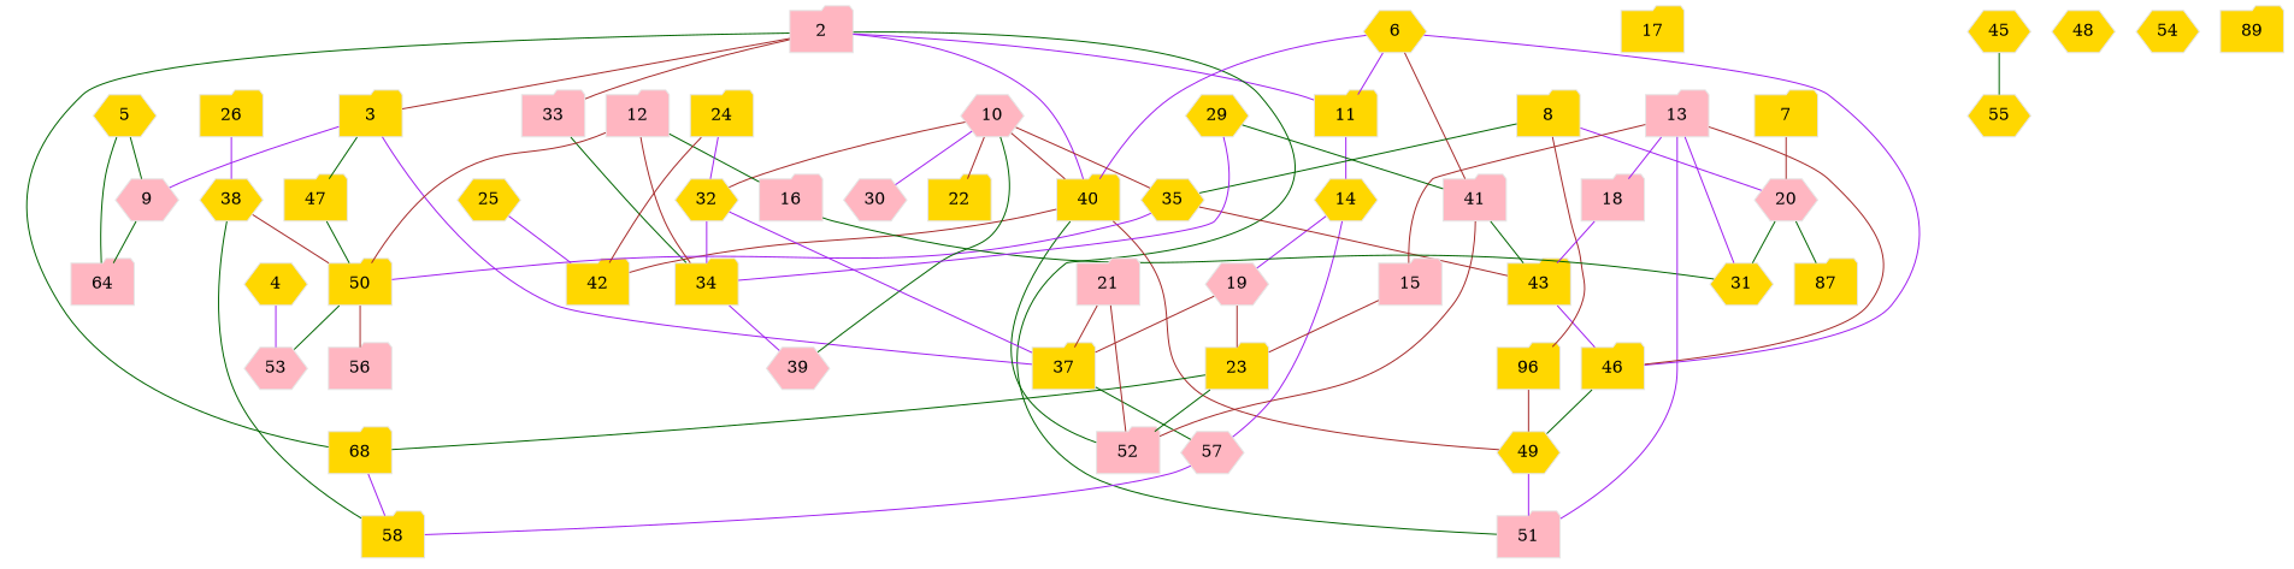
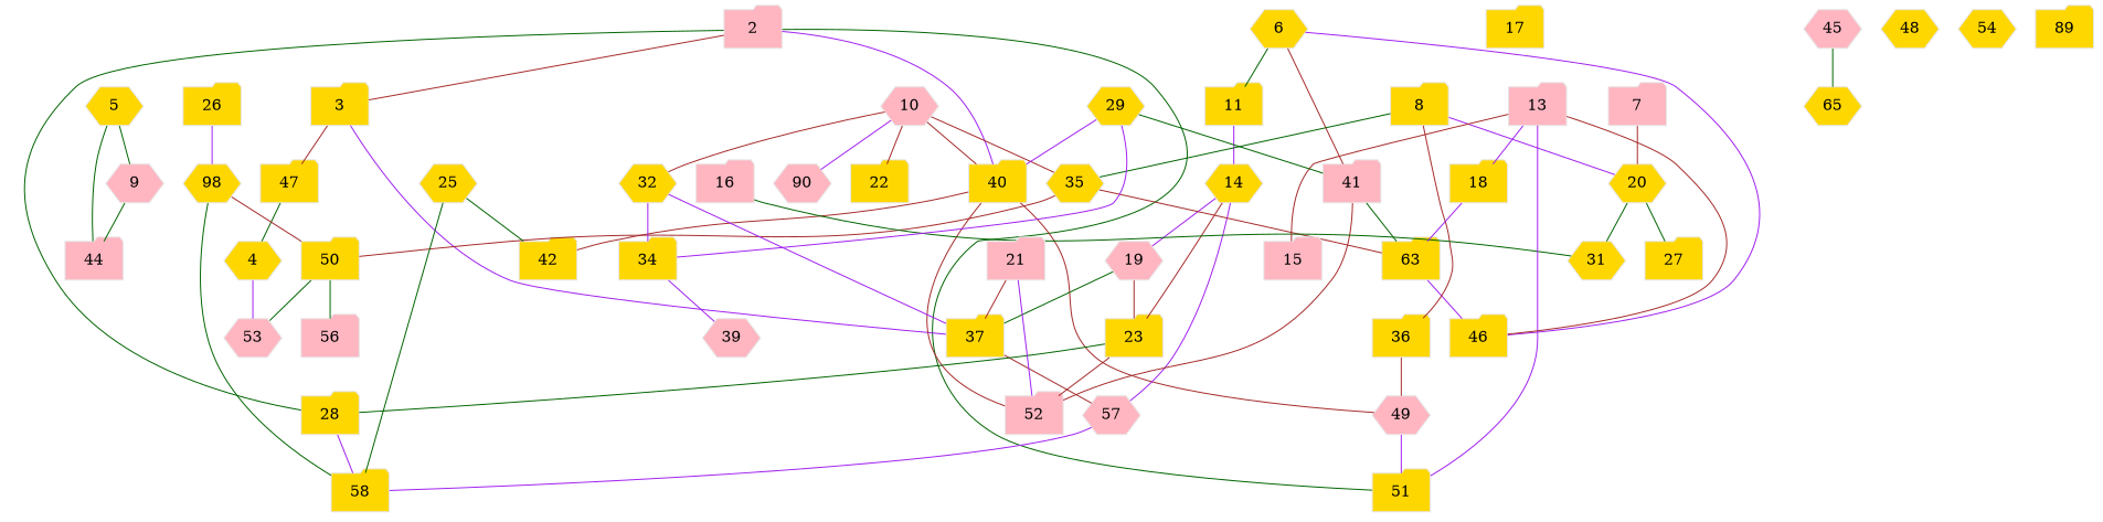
  graph {
    node [color=gray90 fillcolor=gold shape=folder style=filled]
    edge [color=brown]
    2 [fillcolor=lightpink]
    3
    11
-   28 [label=68]
-   33 [fillcolor=lightpink]
+   28
    40
-   51 [fillcolor=lightpink]
+   51
    9 [fillcolor=lightpink shape=hexagon]
    37
    47
    14 [shape=hexagon]
    58
    34
    52 [fillcolor=lightpink]
    42
-   49 [shape=hexagon]
-   44 [fillcolor=lightpink label=64]
+   49 [fillcolor=lightpink shape=hexagon]
+   44 [fillcolor=lightpink]
    57 [fillcolor=lightpink shape=hexagon]
    50
    4 [shape=hexagon]
    53 [fillcolor=lightpink shape=hexagon]
    5 [shape=hexagon]
    6 [shape=hexagon]
    41 [fillcolor=lightpink]
    46
-   43
-   7
-   20 [fillcolor=lightpink shape=hexagon]
+   43 [label=63]
+   7 [fillcolor=lightpink]
+   20 [shape=hexagon]
    31 [shape=hexagon]
-   27 [label=87]
+   27
    8
    35 [shape=hexagon]
-   36 [label=96]
+   36
    10 [fillcolor=lightpink shape=hexagon]
    22
-   30 [fillcolor=lightpink shape=hexagon]
+   30 [fillcolor=lightpink shape=hexagon label=90]
    32 [shape=hexagon]
    39 [fillcolor=lightpink shape=hexagon]
    19 [fillcolor=lightpink shape=hexagon]
-   12 [fillcolor=lightpink]
    16 [fillcolor=lightpink]
    56 [fillcolor=lightpink]
    13 [fillcolor=lightpink]
    15 [fillcolor=lightpink]
-   18 [fillcolor=lightpink]
+   18
    23
    17
    21 [fillcolor=lightpink]
-   24
    25 [shape=hexagon]
-   38 [shape=hexagon]
+   38 [shape=hexagon label=98]
    26
    29 [shape=hexagon]
-   45 [shape=hexagon]
-   55 [shape=hexagon]
+   45 [fillcolor=lightpink shape=hexagon]
+   55 [shape=hexagon label=65]
    48 [shape=hexagon]
    54 [shape=hexagon]
    n58 [label=89]
    2 -- 3
-   2 -- 11 [color=purple]
    2 -- 28 [color=darkgreen]
-   2 -- 33
    2 -- 40 [color=purple]
    2 -- 51 [color=darkgreen]
-   3 -- 9 [color=purple]
    3 -- 37 [color=purple]
-   3 -- 47 [color=darkgreen]
+   3 -- 47
    11 -- 14 [color=purple]
    28 -- 58 [color=purple]
-   33 -- 34 [color=darkgreen]
-   40 -- 52 [color=darkgreen]
+   40 -- 52
    40 -- 42
    40 -- 49
    9 -- 44 [color=darkgreen]
-   37 -- 57 [color=darkgreen]
-   47 -- 50 [color=darkgreen]
+   37 -- 57
+   47 -- 4 [color=darkgreen]
    14 -- 57 [color=purple]
    14 -- 19 [color=purple]
    34 -- 39 [color=purple]
    49 -- 51 [color=purple]
    57 -- 58 [color=purple]
    50 -- 53 [color=darkgreen]
-   50 -- 56
+   50 -- 56 [color=darkgreen]
    4 -- 53 [color=purple]
    5 -- 9 [color=darkgreen]
    5 -- 44 [color=darkgreen]
-   6 -- 11 [color=purple]
-   6 -- 40 [color=purple]
+   6 -- 11 [color=darkgreen]
+   29 -- 40 [color=purple]
    6 -- 41
    6 -- 46 [color=purple]
    41 -- 52
    41 -- 43 [color=darkgreen]
-   46 -- 49 [color=darkgreen]
    43 -- 46 [color=purple]
    7 -- 20
    20 -- 31 [color=darkgreen]
    20 -- 27 [color=darkgreen]
    8 -- 20 [color=purple]
    8 -- 35 [color=darkgreen]
    8 -- 36
-   35 -- 50 [color=purple]
+   35 -- 50
    35 -- 43
    36 -- 49
    10 -- 40
    10 -- 35
    10 -- 22
    10 -- 30 [color=purple]
    10 -- 32
-   10 -- 39 [color=darkgreen]
    32 -- 37 [color=purple]
    32 -- 34 [color=purple]
-   19 -- 37
+   19 -- 37 [color=darkgreen]
    19 -- 23
-   12 -- 34
-   12 -- 50
-   12 -- 16 [color=darkgreen]
    16 -- 31 [color=darkgreen]
    13 -- 51 [color=purple]
    13 -- 46
-   13 -- 31 [color=purple]
    13 -- 15
    13 -- 18 [color=purple]
-   15 -- 23
+   14 -- 23
    18 -- 43 [color=purple]
    23 -- 28 [color=darkgreen]
-   23 -- 52 [color=darkgreen]
+   23 -- 52
    21 -- 37
-   21 -- 52
-   24 -- 42
-   24 -- 32 [color=purple]
-   25 -- 42 [color=purple]
+   21 -- 52 [color=purple]
+   25 -- 58 [color=darkgreen]
+   25 -- 42 [color=darkgreen]
    38 -- 58 [color=darkgreen]
    38 -- 50
    26 -- 38 [color=purple]
    29 -- 34 [color=purple]
    29 -- 41 [color=darkgreen]
    45 -- 55 [color=darkgreen]
  }
